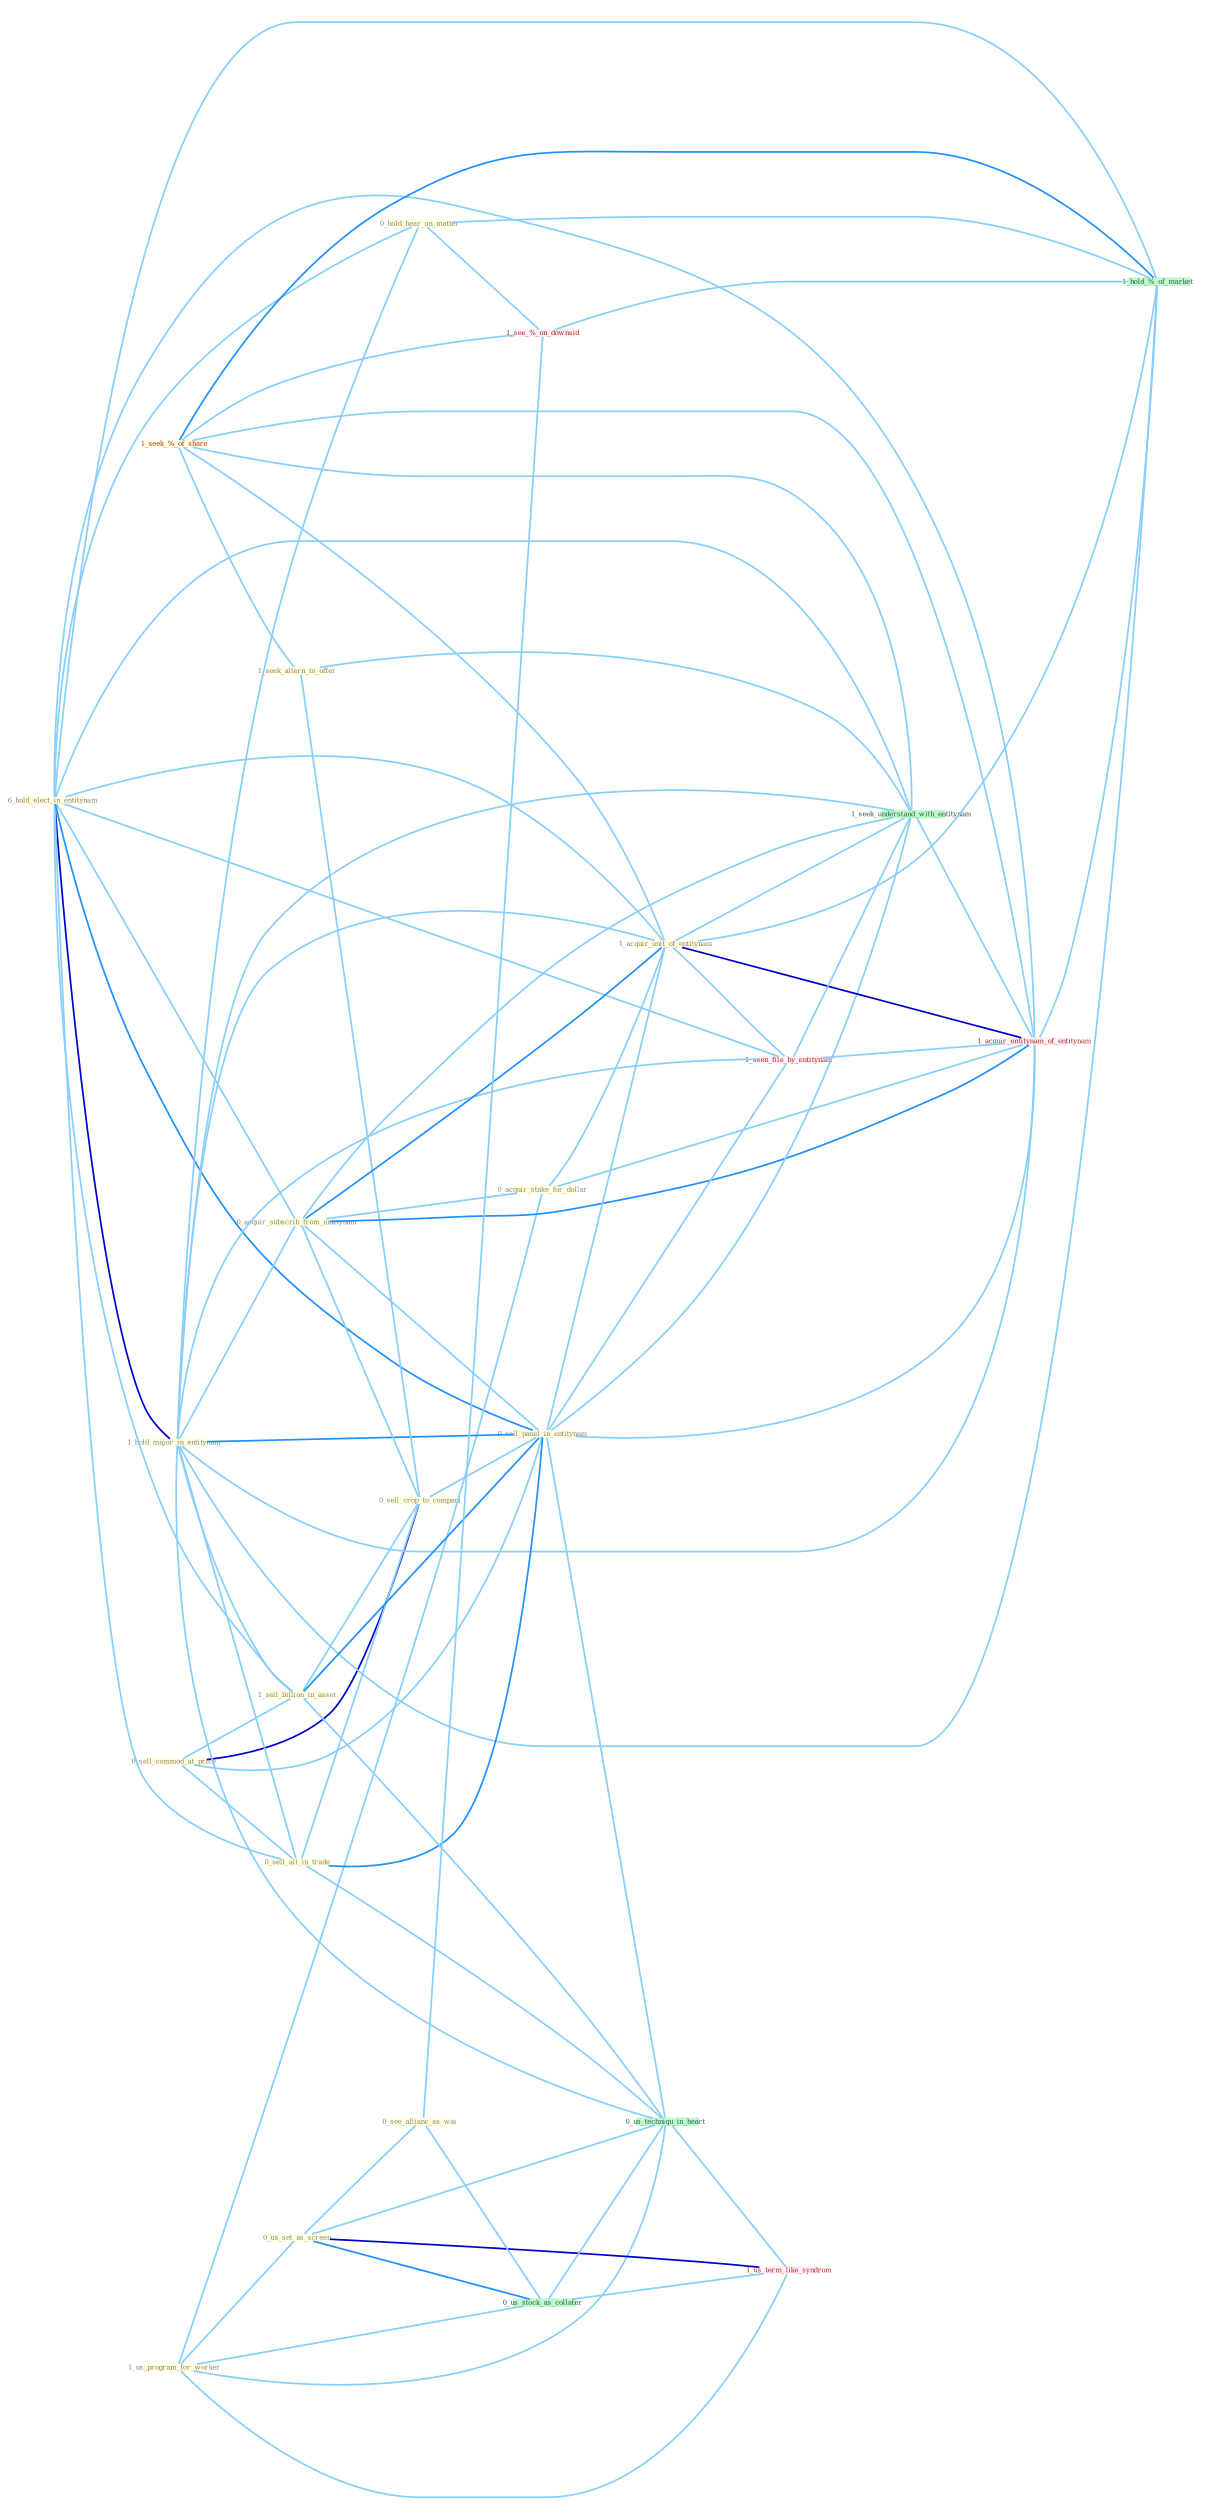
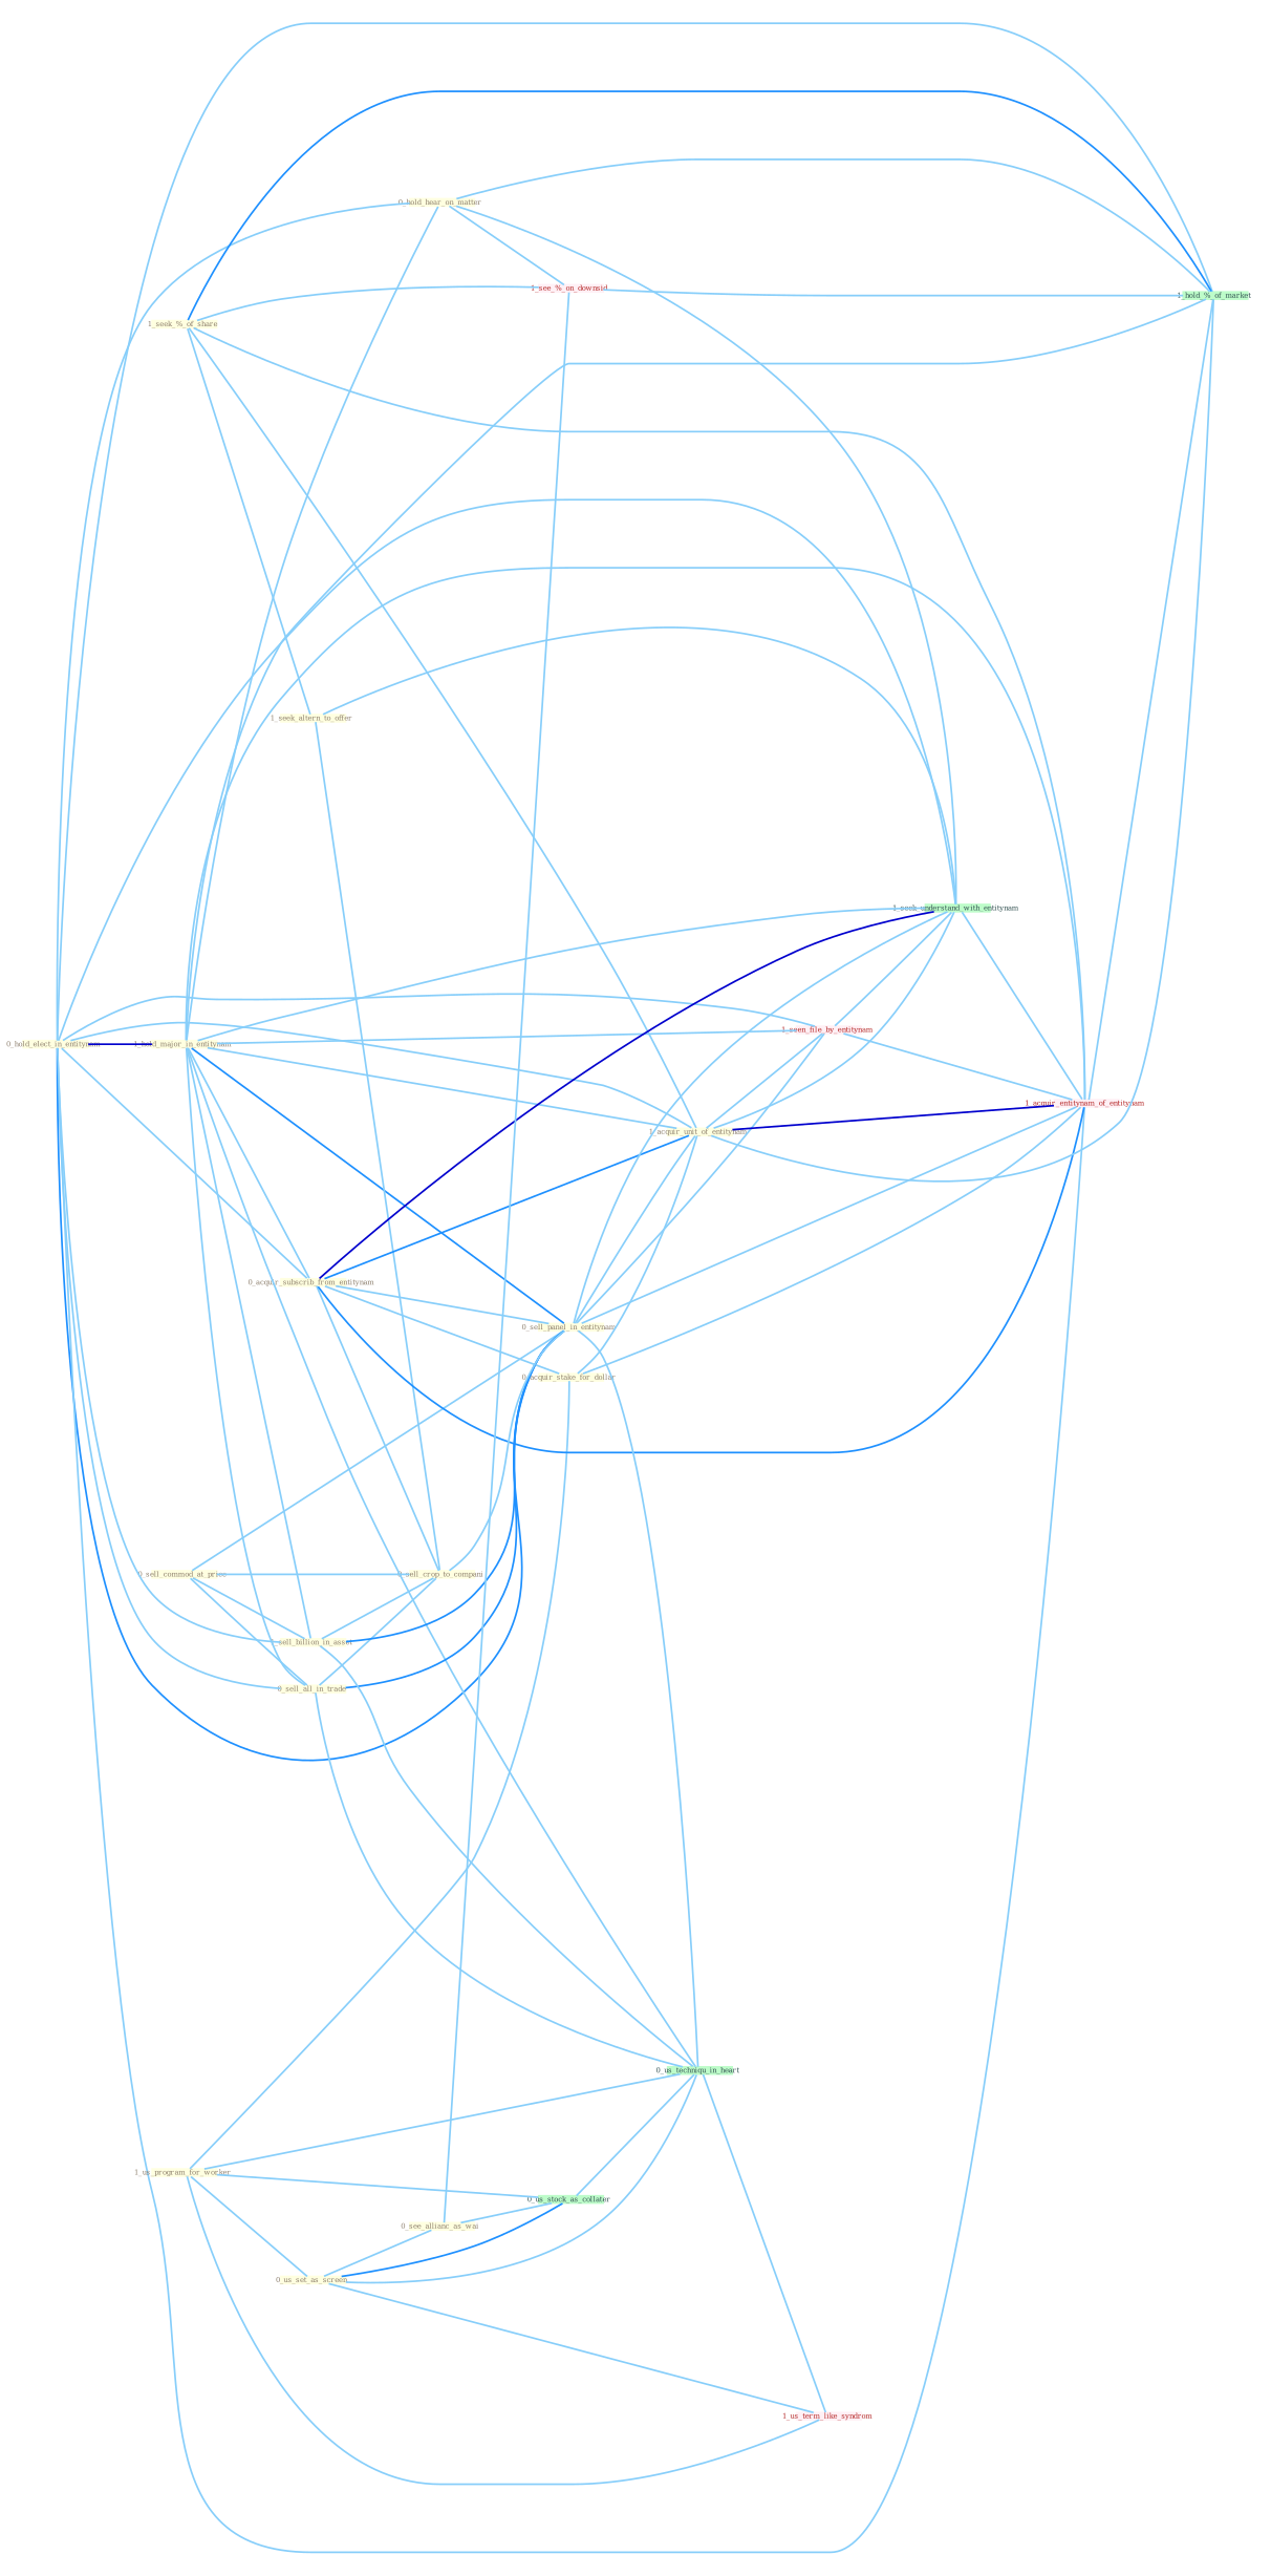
  graph {
    rankdir=LR
    node [color="#ffffe0" fixedsize=true fontcolor="#8b7d6b" fontsize=4 shape=polygon style=filled]
    edge [color="#87cefa" w=1]
    "0_sell_commod_at_price " [height=.06 width=.5]
-   "0_hold_elect_in_entitynam " [height=.06 width=.5 label="6_hold_elect_in_entitynam"]
-   "1_seek_%_of_share " [fontcolor="#b22222" height=.06 width=.5]
+   "0_hold_elect_in_entitynam " [height=.06 width=.5]
+   "1_seek_%_of_share " [height=.06 width=.5]
    "1_us_program_for_worker " [height=.06 width=.5]
    "1_hold_major_in_entitynam " [height=.06 width=.5]
    "1_seek_altern_to_offer " [height=.06 width=.5]
    "0_us_set_as_screen " [height=.06 width=.5]
    "0_sell_all_in_trade " [height=.06 width=.5]
    "0_acquir_subscrib_from_entitynam " [height=.06 width=.5]
    "0_acquir_stake_for_dollar " [height=.06 width=.5]
    "1_sell_billion_in_asset " [height=.06 width=.5]
    "0_see_allianc_as_wai " [height=.06 width=.5]
    "0_hold_hear_on_matter " [height=.06 width=.5]
    "0_sell_crop_to_compani " [height=.06 width=.5]
    "0_sell_panel_in_entitynam " [height=.06 width=.5]
    "1_acquir_unit_of_entitynam " [height=.06 width=.5]
    "1_seen_file_by_entitynam " [color="#fff0f5" fontcolor="#b22222" height=.06 width=.5]
    "1_acquir_entitynam_of_entitynam " [color="#fff0f5" fontcolor="#b22222" height=.06 width=.5]
    "1_see_%_on_downsid " [color="#fff0f5" fontcolor="#b22222" height=.06 width=.5]
    "1_us_term_like_syndrom " [color="#fff0f5" fontcolor="#b22222" height=.06 width=.5]
    "1_seek_understand_with_entitynam " [color="#BDFCC9" fontcolor="#2f4f4f" height=.06 width=.5]
    "1_hold_%_of_market " [color="#BDFCC9" fontcolor="#2f4f4f" height=.06 width=.5]
    "0_us_techniqu_in_heart " [color="#BDFCC9" fontcolor="#2f4f4f" height=.06 width=.5]
    "0_us_stock_as_collater " [color="#BDFCC9" fontcolor="#2f4f4f" height=.06 width=.5]
    subgraph sub_1 {
      "0_sell_commod_at_price "
      "0_hold_elect_in_entitynam "
      "1_seek_%_of_share "
      "1_us_program_for_worker "
      "1_hold_major_in_entitynam "
      "1_seek_altern_to_offer "
      "0_us_set_as_screen "
      "0_sell_all_in_trade "
      "0_acquir_subscrib_from_entitynam "
      "0_acquir_stake_for_dollar "
      "1_sell_billion_in_asset "
      "0_see_allianc_as_wai "
      "0_hold_hear_on_matter "
      "0_sell_crop_to_compani "
      "0_sell_panel_in_entitynam "
      "1_acquir_unit_of_entitynam "
    }
    subgraph sub_2 {
      "1_seen_file_by_entitynam "
      "1_acquir_entitynam_of_entitynam "
      "1_see_%_on_downsid "
      "1_us_term_like_syndrom "
    }
    "0_sell_commod_at_price " -- "0_sell_all_in_trade "
    "0_sell_commod_at_price " -- "1_sell_billion_in_asset "
-   "0_sell_commod_at_price " -- "0_sell_crop_to_compani " [color="#0000cd"]
+   "0_sell_commod_at_price " -- "0_sell_crop_to_compani "
    "0_sell_commod_at_price " -- "0_sell_panel_in_entitynam "
    "0_hold_elect_in_entitynam " -- "1_hold_major_in_entitynam " [color="#0000cd" w=3]
    "0_hold_elect_in_entitynam " -- "0_sell_all_in_trade "
    "0_hold_elect_in_entitynam " -- "0_acquir_subscrib_from_entitynam "
    "0_hold_elect_in_entitynam " -- "1_sell_billion_in_asset "
    "0_hold_elect_in_entitynam " -- "0_hold_hear_on_matter "
    "0_hold_elect_in_entitynam " -- "0_sell_panel_in_entitynam " [color="#1e90ff" w=2]
    "0_hold_elect_in_entitynam " -- "1_acquir_unit_of_entitynam "
    "0_hold_elect_in_entitynam " -- "1_seen_file_by_entitynam "
    "0_hold_elect_in_entitynam " -- "1_acquir_entitynam_of_entitynam "
    "0_hold_elect_in_entitynam " -- "1_seek_understand_with_entitynam "
    "0_hold_elect_in_entitynam " -- "1_hold_%_of_market "
    "1_seek_%_of_share " -- "1_seek_altern_to_offer "
    "1_seek_%_of_share " -- "1_acquir_unit_of_entitynam "
    "1_seek_%_of_share " -- "1_acquir_entitynam_of_entitynam "
    "1_seek_%_of_share " -- "1_see_%_on_downsid "
-   "1_seek_%_of_share " -- "1_seek_understand_with_entitynam "
+   "0_hold_hear_on_matter " -- "1_seek_understand_with_entitynam "
    "1_seek_%_of_share " -- "1_hold_%_of_market " [color="#1e90ff" w=2]
    "1_us_program_for_worker " -- "0_us_set_as_screen "
    "1_us_program_for_worker " -- "0_acquir_stake_for_dollar "
    "1_us_program_for_worker " -- "1_us_term_like_syndrom "
    "1_us_program_for_worker " -- "0_us_techniqu_in_heart "
    "1_us_program_for_worker " -- "0_us_stock_as_collater "
    "1_hold_major_in_entitynam " -- "0_sell_all_in_trade "
    "1_hold_major_in_entitynam " -- "0_acquir_subscrib_from_entitynam "
    "1_hold_major_in_entitynam " -- "1_sell_billion_in_asset "
    "1_hold_major_in_entitynam " -- "0_hold_hear_on_matter "
    "1_hold_major_in_entitynam " -- "0_sell_panel_in_entitynam " [color="#1e90ff" w=2]
    "1_hold_major_in_entitynam " -- "1_acquir_unit_of_entitynam "
    "1_hold_major_in_entitynam " -- "1_seen_file_by_entitynam "
    "1_hold_major_in_entitynam " -- "1_acquir_entitynam_of_entitynam "
    "1_hold_major_in_entitynam " -- "1_seek_understand_with_entitynam "
    "1_hold_major_in_entitynam " -- "1_hold_%_of_market "
    "1_hold_major_in_entitynam " -- "0_us_techniqu_in_heart "
    "1_seek_altern_to_offer " -- "0_sell_crop_to_compani "
    "1_seek_altern_to_offer " -- "1_seek_understand_with_entitynam "
    "0_us_set_as_screen " -- "0_see_allianc_as_wai "
-   "0_us_set_as_screen " -- "1_us_term_like_syndrom " [color="#0000cd"]
+   "0_us_set_as_screen " -- "1_us_term_like_syndrom "
    "0_us_set_as_screen " -- "0_us_techniqu_in_heart "
    "0_us_set_as_screen " -- "0_us_stock_as_collater " [color="#1e90ff" w=2]
    "0_sell_all_in_trade " -- "0_sell_crop_to_compani "
    "0_sell_all_in_trade " -- "0_sell_panel_in_entitynam " [color="#1e90ff" w=2]
    "0_sell_all_in_trade " -- "0_us_techniqu_in_heart "
    "0_acquir_subscrib_from_entitynam " -- "0_acquir_stake_for_dollar "
    "0_acquir_subscrib_from_entitynam " -- "0_sell_crop_to_compani "
    "0_acquir_subscrib_from_entitynam " -- "0_sell_panel_in_entitynam "
    "0_acquir_subscrib_from_entitynam " -- "1_acquir_unit_of_entitynam " [color="#1e90ff" w=2]
    "0_acquir_subscrib_from_entitynam " -- "1_acquir_entitynam_of_entitynam " [color="#1e90ff" w=2]
-   "0_acquir_subscrib_from_entitynam " -- "1_seek_understand_with_entitynam "
+   "0_acquir_subscrib_from_entitynam " -- "1_seek_understand_with_entitynam " [color="#0000cd"]
    "0_acquir_stake_for_dollar " -- "1_acquir_unit_of_entitynam "
    "0_acquir_stake_for_dollar " -- "1_acquir_entitynam_of_entitynam "
    "1_sell_billion_in_asset " -- "0_sell_crop_to_compani "
    "1_sell_billion_in_asset " -- "0_sell_panel_in_entitynam " [color="#1e90ff" w=2]
    "1_sell_billion_in_asset " -- "0_us_techniqu_in_heart "
    "0_see_allianc_as_wai " -- "1_see_%_on_downsid "
    "0_see_allianc_as_wai " -- "0_us_stock_as_collater "
    "0_hold_hear_on_matter " -- "1_see_%_on_downsid "
    "0_hold_hear_on_matter " -- "1_hold_%_of_market "
    "0_sell_crop_to_compani " -- "0_sell_panel_in_entitynam "
    "0_sell_panel_in_entitynam " -- "1_acquir_unit_of_entitynam "
    "0_sell_panel_in_entitynam " -- "1_seen_file_by_entitynam "
    "0_sell_panel_in_entitynam " -- "1_acquir_entitynam_of_entitynam "
    "0_sell_panel_in_entitynam " -- "1_seek_understand_with_entitynam "
    "0_sell_panel_in_entitynam " -- "0_us_techniqu_in_heart "
    "1_acquir_unit_of_entitynam " -- "1_seen_file_by_entitynam "
    "1_acquir_unit_of_entitynam " -- "1_acquir_entitynam_of_entitynam " [color="#0000cd" w=3]
    "1_acquir_unit_of_entitynam " -- "1_seek_understand_with_entitynam "
    "1_acquir_unit_of_entitynam " -- "1_hold_%_of_market "
    "1_seen_file_by_entitynam " -- "1_acquir_entitynam_of_entitynam "
    "1_seen_file_by_entitynam " -- "1_seek_understand_with_entitynam "
    "1_acquir_entitynam_of_entitynam " -- "1_hold_%_of_market "
    "1_see_%_on_downsid " -- "1_hold_%_of_market "
    "1_seek_understand_with_entitynam " -- "1_acquir_entitynam_of_entitynam "
    "0_us_techniqu_in_heart " -- "1_us_term_like_syndrom "
-   "0_us_stock_as_collater " -- "1_us_term_like_syndrom "
    "0_us_stock_as_collater " -- "0_us_techniqu_in_heart "
  }
